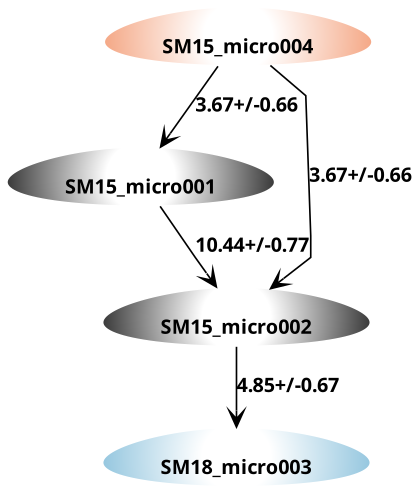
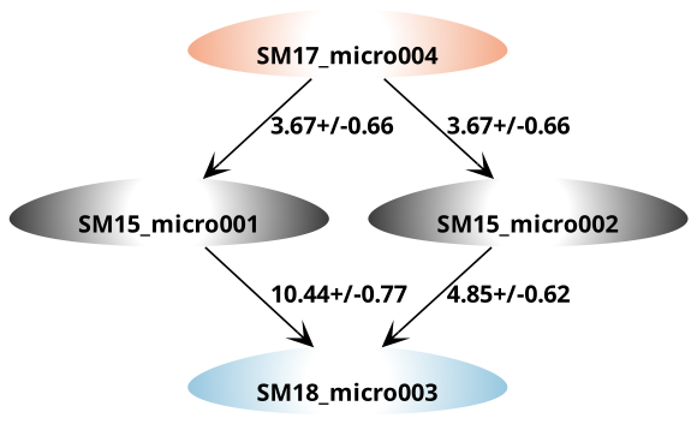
  strict digraph {
    fontname="sans bold"
    splines=polyline
    node [charge=0 color="#ffffff:#333333" fontcolor=black fontname="sans bold" fontsize=12 labelloc=b penwidth=1 shape=egg style=radial]
    edge [SEM=0.77 arrowhead=vee fontname="sans bold" fontsize=12 splines=polyline]
    SM15_micro001 [height=0.5 width=0.79843]
    SM15_micro002 [height=0.5 width=0.79843]
-   SM15_micro004 [charge=-1 color="#ffffff:#f4a582" height=0.5 width=0.79843]
+   SM15_micro004 [charge=-1 color="#ffffff:#f4a582" height=0.5 width=0.79843 label=SM17_micro004]
    n4 [charge=1 color="#ffffff:#92c5de" height=0.5 label=SM18_micro003 width=0.79843]
    subgraph sub_1 {
      label="Neutral charge"
      SM15_micro001
      SM15_micro002
    }
    subgraph sub_2 {
      label="-1 charge"
      SM15_micro004
    }
    subgraph sub_3 {
      label="+1 charge"
      n4
    }
-   SM15_micro001 -> SM15_micro002 [label="10.44+/-0.77" pKa=10.44]
-   SM15_micro002 -> n4 [SEM=0.67 label="4.85+/-0.67" pKa=4.85]
+   SM15_micro001 -> n4 [label="10.44+/-0.77" pKa=10.44]
+   SM15_micro002 -> n4 [SEM=0.67 label="4.85+/-0.62" pKa=4.85]
    SM15_micro004 -> SM15_micro001 [SEM=0.66 label="3.67+/-0.66" pKa=3.67]
    SM15_micro004 -> SM15_micro002 [label="3.67+/-0.66" pKa=8.74]
  }
